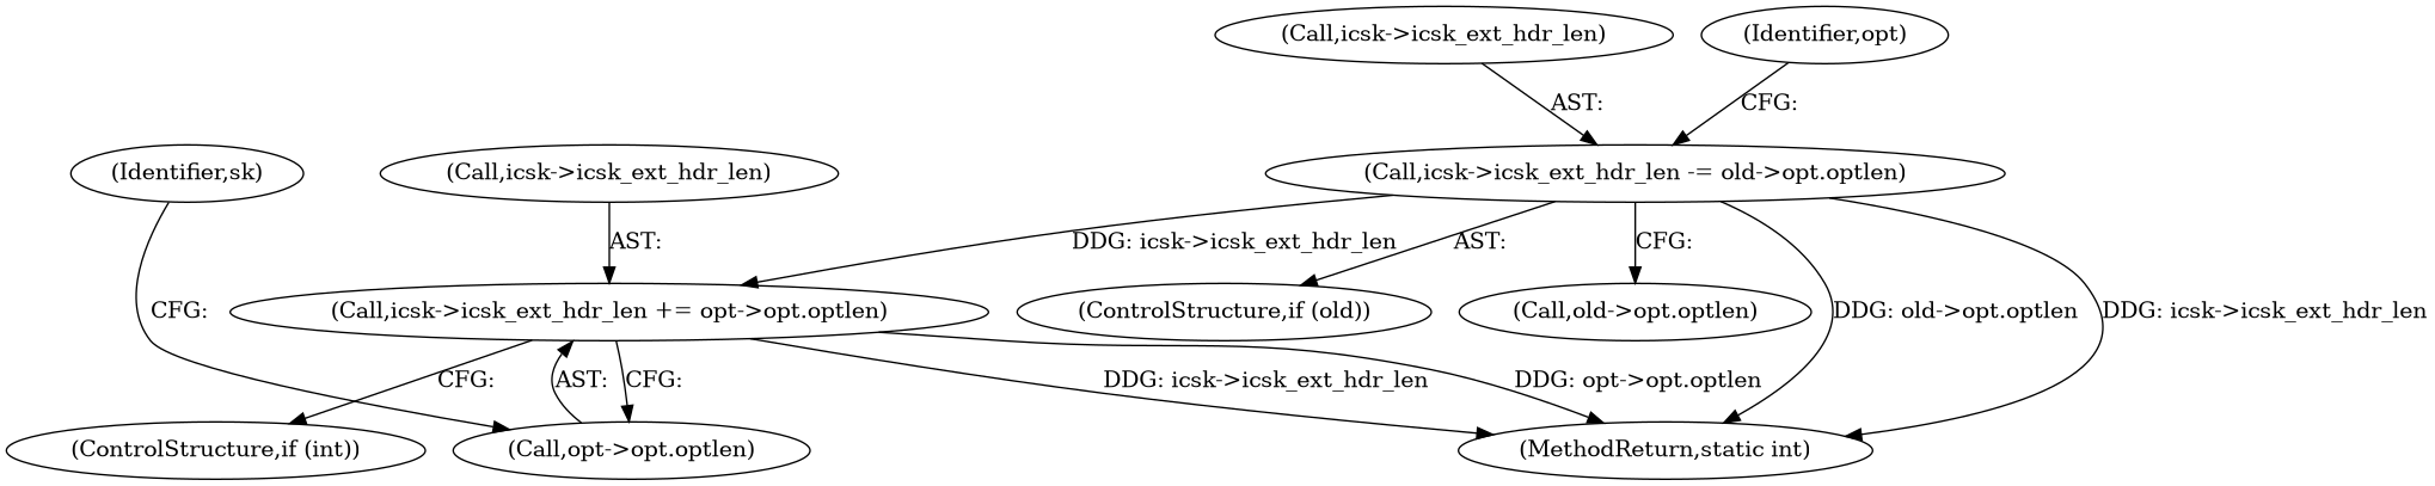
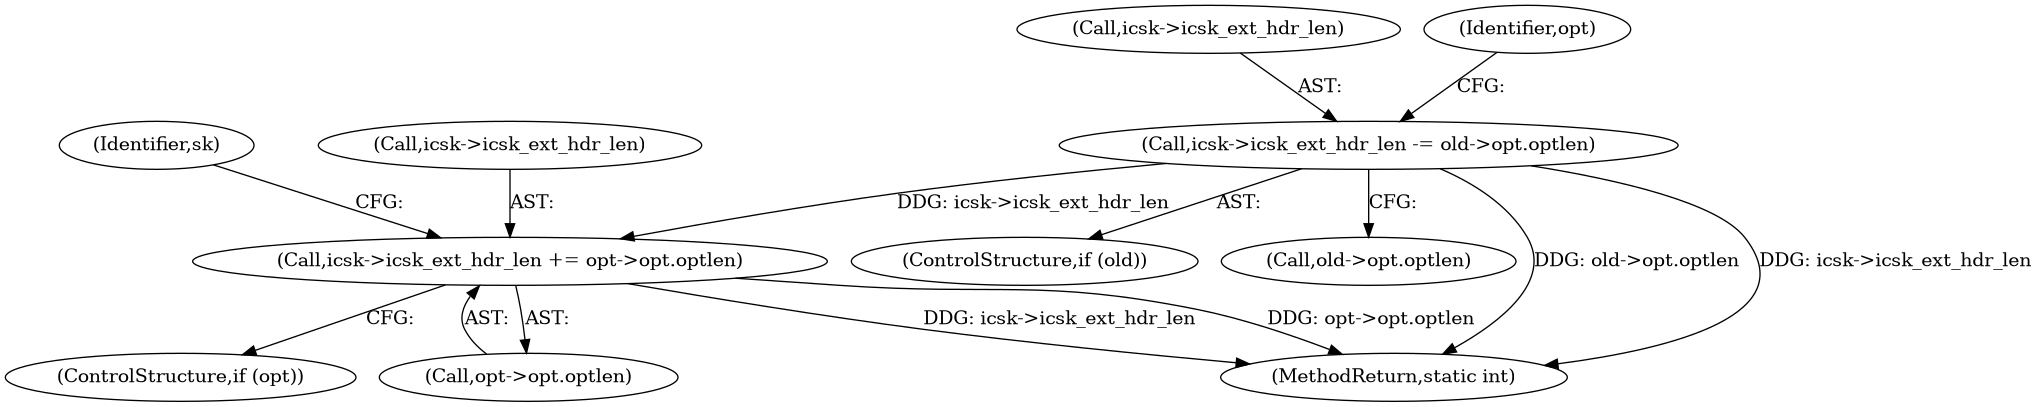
  digraph {
    n1 [label="(Call,icsk->icsk_ext_hdr_len += opt->opt.optlen)"]
-   n2 [label="(ControlStructure,if (int))"]
+   n2 [label="(ControlStructure,if (opt))"]
    n3 [label="(Call,opt->opt.optlen)"]
    n4 [label="(MethodReturn,static int)"]
    n5 [label="(Call,icsk->icsk_ext_hdr_len -= old->opt.optlen)"]
    n6 [label="(ControlStructure,if (old))"]
    n7 [label="(Call,old->opt.optlen)"]
    n8 [label="(Call,icsk->icsk_ext_hdr_len)"]
    n9 [label="(Identifier,sk)"]
    n10 [label="(Call,icsk->icsk_ext_hdr_len)"]
    n11 [label="(Identifier,opt)"]
    n1 -> n2 [label="CFG: "]
-   n1 -> n3 [label="CFG: "]
+   n1 -> n3 [label="AST: "]
    n1 -> n4 [label="DDG: icsk->icsk_ext_hdr_len"]
    n1 -> n4 [label="DDG: opt->opt.optlen"]
    n3 -> n1 [label="AST: "]
    n5 -> n1 [label="DDG: icsk->icsk_ext_hdr_len"]
    n5 -> n4 [label="DDG: old->opt.optlen"]
    n5 -> n4 [label="DDG: icsk->icsk_ext_hdr_len"]
    n5 -> n6 [label="AST: "]
    n5 -> n7 [label="CFG: "]
    n8 -> n1 [label="AST: "]
-   n9 -> n3 [label="CFG: "]
+   n9 -> n1 [label="CFG: "]
    n10 -> n5 [label="AST: "]
    n11 -> n5 [label="CFG: "]
  }
